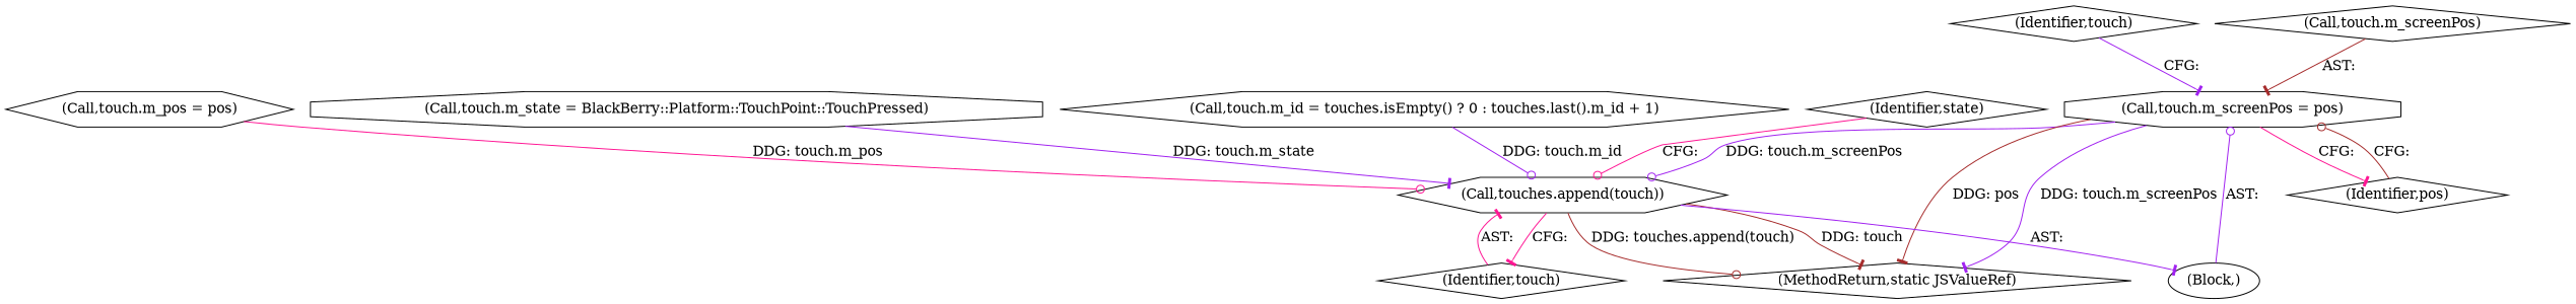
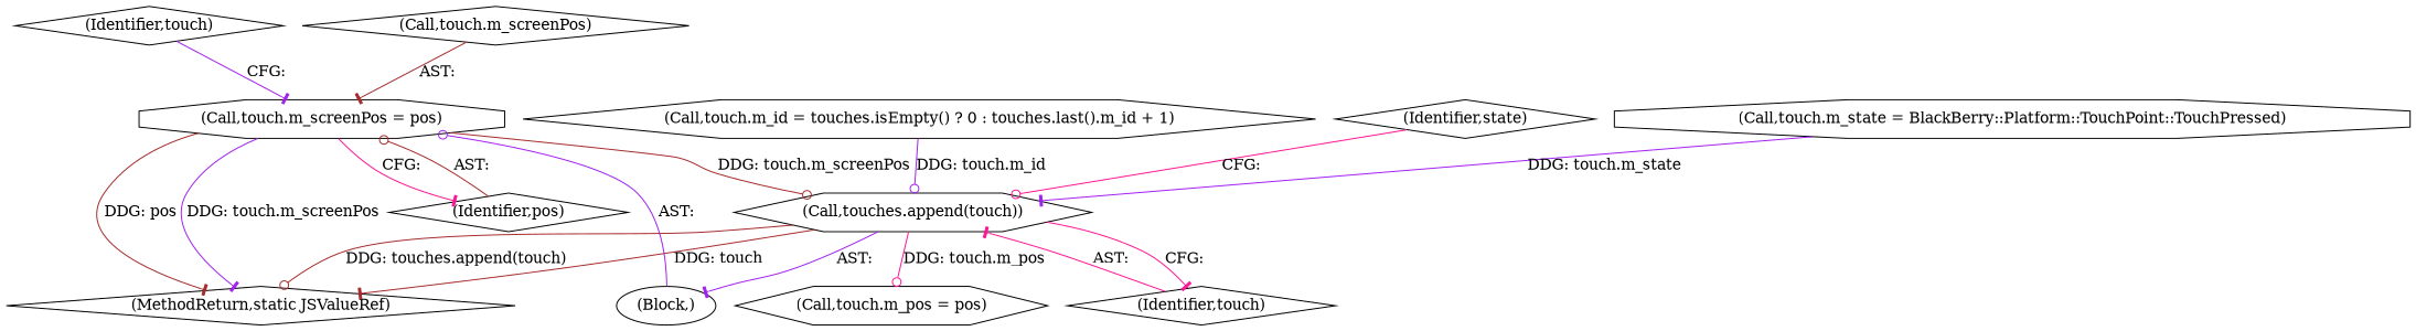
  digraph {
    node [shape=diamond]
    edge [arrowhead=tee color=brown]
    n1 [label="(Call,touch.m_screenPos = pos)" shape=octagon]
    n2 [label="(Call,touches.append(touch))" shape=hexagon]
    n3 [label="(Identifier,pos)"]
    n4 [label="(MethodReturn,static JSValueRef)"]
    n5 [label="(Block,)" shape=ellipse]
    n6 [label="(Identifier,touch)"]
    n7 [label="(Identifier,state)"]
    n8 [label="(Identifier,touch)"]
    n9 [label="(Call,touch.m_pos = pos)" shape=hexagon]
    n10 [label="(Call,touch.m_state = BlackBerry::Platform::TouchPoint::TouchPressed)" shape=octagon]
    n11 [label="(Call,touch.m_id = touches.isEmpty() ? 0 : touches.last().m_id + 1)" shape=hexagon]
    n12 [label="(Call,touch.m_screenPos)"]
-   n1 -> n2 [arrowhead=odot color=purple label="DDG: touch.m_screenPos"]
+   n1 -> n2 [arrowhead=odot label="DDG: touch.m_screenPos"]
    n1 -> n3 [color=deeppink label="CFG: "]
    n1 -> n4 [color=purple label="DDG: touch.m_screenPos"]
    n1 -> n4 [label="DDG: pos"]
    n2 -> n4 [label="DDG: touch"]
    n2 -> n4 [arrowhead=odot label="DDG: touches.append(touch)"]
    n2 -> n5 [color=purple label="AST: "]
    n2 -> n6 [color=deeppink label="CFG: "]
-   n3 -> n1 [arrowhead=odot label="CFG: "]
+   n3 -> n1 [arrowhead=odot label="AST: "]
    n5 -> n1 [arrowhead=odot color=purple label="AST: "]
    n6 -> n2 [color=deeppink label="AST: "]
    n7 -> n2 [arrowhead=odot color=deeppink label="CFG: "]
    n8 -> n1 [color=purple label="CFG: "]
-   n9 -> n2 [arrowhead=odot color=deeppink label="DDG: touch.m_pos"]
+   n2 -> n9 [arrowhead=odot color=deeppink label="DDG: touch.m_pos"]
    n10 -> n2 [color=purple label="DDG: touch.m_state"]
    n11 -> n2 [arrowhead=odot color=purple label="DDG: touch.m_id"]
    n12 -> n1 [label="AST: "]
  }
